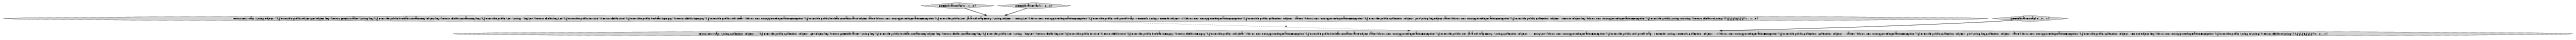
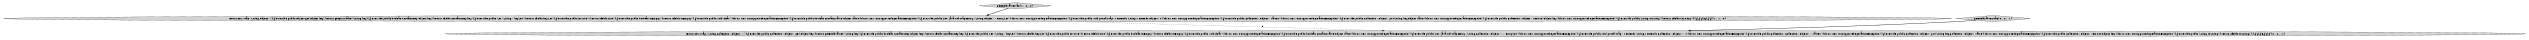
  digraph {
    node [fillcolor=lightgray shape=diamond style=filled]
    edge [style=bold]
    n1 [label="return new Map<String,Collection<Object>>(){@Override public Collection<Object> get(Object key){return getFieldValues((String)key)}@Override public boolean containsKey(Object key){return _fields.containsKey(key)}@Override public Set<String> keySet(){return _fields.keySet()}@Override public int size(){return _fields.size()}@Override public boolean isEmpty(){return _fields.isEmpty()}@Override public void clear(){throw new UnsupportedOperationException()}@Override public boolean containsValue(Object value){throw new UnsupportedOperationException()}@Override public Set<java.util.Map.Entry<String,Collection<Object>>> entrySet(){throw new UnsupportedOperationException()}@Override public void putAll(Map<? extends String,? extends Collection<Object>> t){throw new UnsupportedOperationException()}@Override public Collection<Collection<Object>> values(){throw new UnsupportedOperationException()}@Override public Collection<Object> put(String key,Collection<Object> value){throw new UnsupportedOperationException()}@Override public Collection<Object> remove(Object key){throw new UnsupportedOperationException()}@Override public String toString(){return _fields.toString()}}@@@3@@@['0', '0', '1']" shape=ellipse]
-   n2 [label="getFieldValueMap['0', '1', '0']"]
    n3 [label="return new Map<String,Object>(){@Override public Object get(Object key){return getFirstValue((String)key)}@Override public boolean containsKey(Object key){return _fields.containsKey(key)}@Override public Set<String> keySet(){return _fields.keySet()}@Override public int size(){return _fields.size()}@Override public boolean isEmpty(){return _fields.isEmpty()}@Override public void clear(){throw new UnsupportedOperationException()}@Override public boolean containsValue(Object value){throw new UnsupportedOperationException()}@Override public Set<java.util.Map.Entry<String,Object>> entrySet(){throw new UnsupportedOperationException()}@Override public void putAll(Map<? extends String,? extends Object> t){throw new UnsupportedOperationException()}@Override public Collection<Object> values(){throw new UnsupportedOperationException()}@Override public Collection<Object> put(String key,Object value){throw new UnsupportedOperationException()}@Override public Collection<Object> remove(Object key){throw new UnsupportedOperationException()}@Override public String toString(){return _fields.toString()}}@@@3@@@['1', '1', '0']" shape=ellipse]
    n4 [label="getFieldValueMap['1', '0', '0']"]
    n5 [label="getFieldValuesMap['0', '0', '1']"]
-   n2 -> n3
    n3 -> n1 [label=0 style=dashed]
    n4 -> n3
    n5 -> n1
  }
